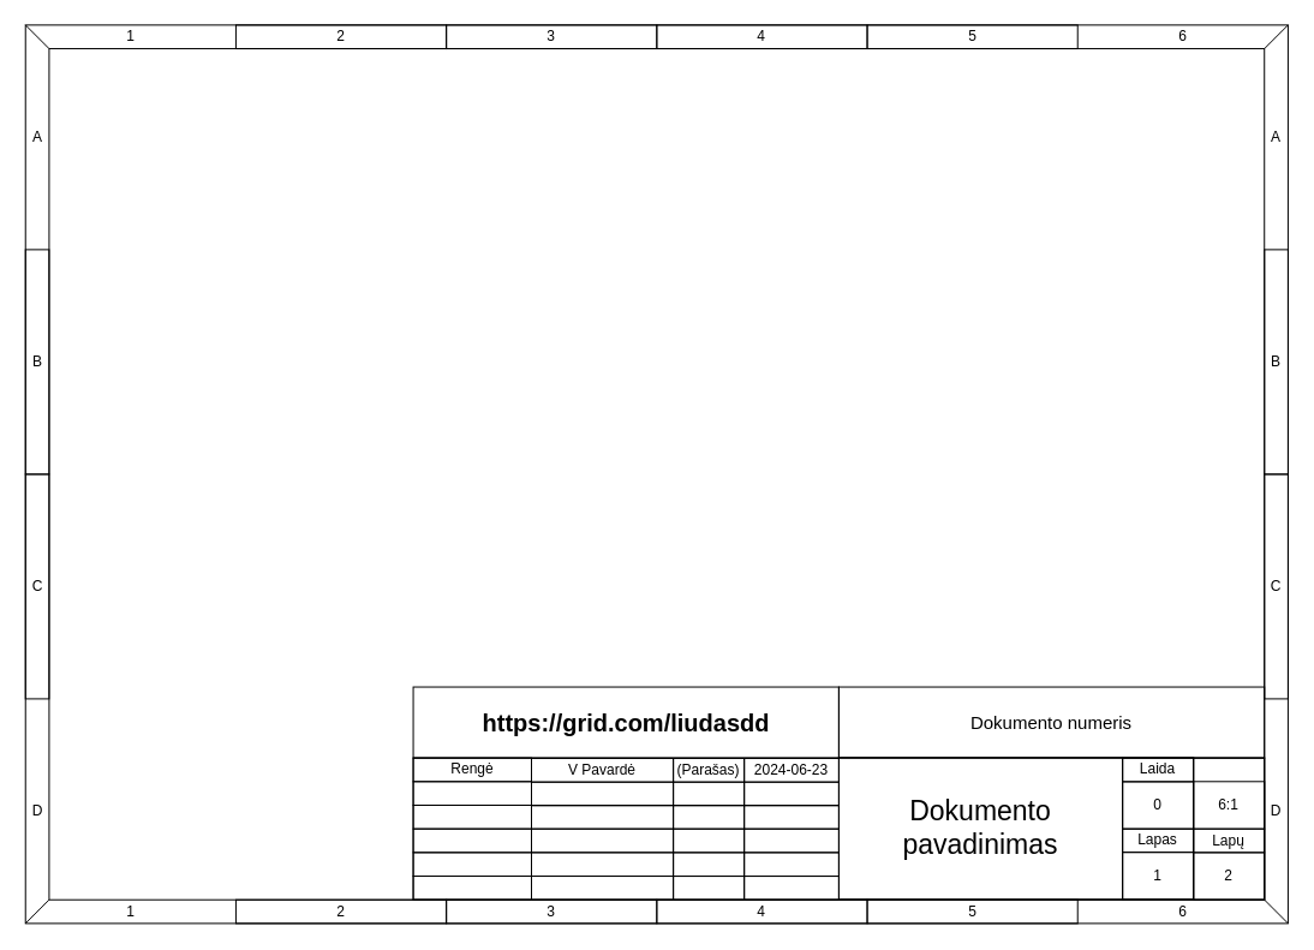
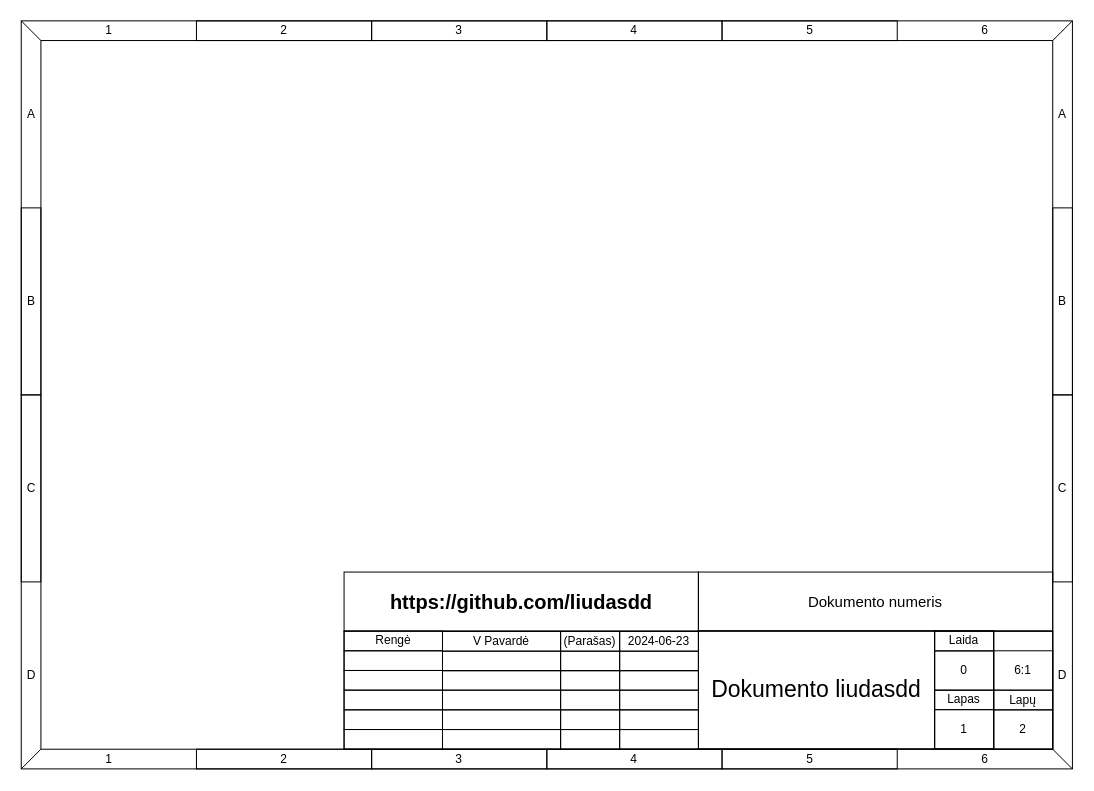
  <mxCell id="0" />
  <mxCell id="1" value="Frame" style="locked=1;" parent="0" />
  <mxCell id="2" value="" style="whiteSpace=wrap;html=1;fillColor=none;fontFamily=Arial;" parent="1" vertex="1"><mxGeometry x="20.74" y="20.37" width="1051.179" height="748.03" as="geometry" /></mxCell>
  <mxCell id="3" value="" style="whiteSpace=wrap;html=1;fillColor=none;fontFamily=Arial;" parent="1" vertex="1"><mxGeometry x="40.425" y="40.055" width="1011.809" height="708.66" as="geometry" /></mxCell>
  <mxCell id="4" value="" style="endArrow=none;html=1;entryX=0;entryY=0;entryDx=0;entryDy=0;exitX=0;exitY=0;exitDx=0;exitDy=0;fontFamily=Arial;" parent="1" source="3" target="2" edge="1"><mxGeometry width="50" height="50" relative="1" as="geometry"><mxPoint x="372" y="411" as="sourcePoint" /><mxPoint x="422" y="361" as="targetPoint" /></mxGeometry></mxCell>
  <mxCell id="5" value="" style="endArrow=none;html=1;entryX=0;entryY=1;entryDx=0;entryDy=0;exitX=0;exitY=1;exitDx=0;exitDy=0;fontFamily=Arial;" parent="1" source="2" target="3" edge="1"><mxGeometry width="50" height="50" relative="1" as="geometry"><mxPoint x="-8" y="30" as="sourcePoint" /><mxPoint x="-28.315" y="10.685" as="targetPoint" /></mxGeometry></mxCell>
  <mxCell id="6" value="" style="endArrow=none;html=1;entryX=1;entryY=0;entryDx=0;entryDy=0;exitX=1;exitY=0;exitDx=0;exitDy=0;fontFamily=Arial;" parent="1" source="2" target="3" edge="1"><mxGeometry width="50" height="50" relative="1" as="geometry"><mxPoint x="1132" y="221" as="sourcePoint" /><mxPoint x="1152" y="141" as="targetPoint" /></mxGeometry></mxCell>
  <mxCell id="7" value="" style="group;container=1;fontFamily=Arial;" parent="1" vertex="1" connectable="0"><mxGeometry x="343.574" y="571.55" width="708.67" height="177.185" as="geometry" /></mxCell>
  <mxCell id="8" value="" style="whiteSpace=wrap;html=1;fillColor=none;fontFamily=Arial;" parent="7" vertex="1"><mxGeometry x="275.59" y="79.135" width="78.74" height="19.685" as="geometry" /></mxCell>
  <mxCell id="9" value="" style="whiteSpace=wrap;html=1;fillColor=none;fontFamily=Arial;" parent="7" vertex="1"><mxGeometry x="216.535" y="157.495" width="59.055" height="19.685" as="geometry" /></mxCell>
  <mxCell id="10" value="" style="whiteSpace=wrap;html=1;fillColor=none;fontFamily=Arial;" parent="7" vertex="1"><mxGeometry x="216.535" y="137.815" width="59.055" height="19.685" as="geometry" /></mxCell>
  <mxCell id="11" value="" style="whiteSpace=wrap;html=1;fillColor=none;fontFamily=Arial;" parent="7" vertex="1"><mxGeometry x="216.535" y="118.135" width="59.055" height="19.685" as="geometry" /></mxCell>
  <mxCell id="12" value="" style="whiteSpace=wrap;html=1;fillColor=none;fontFamily=Arial;" parent="7" vertex="1"><mxGeometry x="216.535" y="98.455" width="59.055" height="19.685" as="geometry" /></mxCell>
  <mxCell id="13" value="" style="whiteSpace=wrap;html=1;fillColor=none;fontFamily=Arial;" parent="7" vertex="1"><mxGeometry x="216.535" y="79.135" width="59.055" height="19.685" as="geometry" /></mxCell>
  <mxCell id="14" value="(Parašas)" style="whiteSpace=wrap;html=1;fillColor=none;fontFamily=Arial;" parent="7" vertex="1"><mxGeometry x="216.535" y="59.455" width="59.055" height="19.685" as="geometry" /></mxCell>
  <mxCell id="15" value="" style="whiteSpace=wrap;html=1;fillColor=none;fontFamily=Arial;" parent="7" vertex="1"><mxGeometry x="98.425" y="157.485" width="118.11" height="19.685" as="geometry" /></mxCell>
  <mxCell id="16" value="" style="whiteSpace=wrap;html=1;fillColor=none;fontFamily=Arial;" parent="7" vertex="1"><mxGeometry x="98.425" y="137.805" width="118.11" height="19.685" as="geometry" /></mxCell>
  <mxCell id="17" value="" style="whiteSpace=wrap;html=1;fillColor=none;fontFamily=Arial;" parent="7" vertex="1"><mxGeometry x="98.425" y="118.125" width="118.11" height="19.685" as="geometry" /></mxCell>
  <mxCell id="18" value="" style="whiteSpace=wrap;html=1;fillColor=none;fontFamily=Arial;" parent="7" vertex="1"><mxGeometry x="98.425" y="98.445" width="118.11" height="19.685" as="geometry" /></mxCell>
  <mxCell id="19" value="" style="whiteSpace=wrap;html=1;fillColor=none;fontFamily=Arial;" parent="7" vertex="1"><mxGeometry x="98.425" y="79.125" width="118.11" height="19.685" as="geometry" /></mxCell>
  <mxCell id="20" value="V Pavardė" style="whiteSpace=wrap;html=1;fillColor=none;fontFamily=Arial;" parent="7" vertex="1"><mxGeometry x="98.425" y="59.445" width="118.11" height="19.685" as="geometry" /></mxCell>
  <mxCell id="21" value="" style="endArrow=none;html=1;exitX=1;exitY=1;exitDx=0;exitDy=0;entryX=1;entryY=1;entryDx=0;entryDy=0;fontFamily=Arial;" parent="7" source="2" edge="1"><mxGeometry width="50" height="50" relative="1" as="geometry"><mxPoint x="-391.575" y="206.85" as="sourcePoint" /><mxPoint x="708.66" y="177.165" as="targetPoint" /></mxGeometry></mxCell>
  <mxCell id="22" value="" style="whiteSpace=wrap;html=1;fillColor=none;fontFamily=Arial;" parent="7" vertex="1"><mxGeometry y="59.055" width="708.66" height="118.11" as="geometry" /></mxCell>
  <mxCell id="23" value="Dokumento numeris" style="whiteSpace=wrap;html=1;fillColor=none;fontFamily=Arial;fontSize=15;" parent="7" vertex="1"><mxGeometry x="354.33" width="354.33" height="59.055" as="geometry" /></mxCell>
- <mxCell id="24" value="https://grid.com/liudasdd" style="whiteSpace=wrap;html=1;fillColor=none;fontFamily=Arial;fontStyle=1;fontSize=20;container=1;" parent="7" vertex="1"><mxGeometry y="0.005" width="354.33" height="59.055" as="geometry"><mxRectangle y="0.005" width="110" height="30" as="alternateBounds" /></mxGeometry></mxCell>
+ <mxCell id="24" value="https://github.com/liudasdd" style="whiteSpace=wrap;html=1;fillColor=none;fontFamily=Arial;fontStyle=1;fontSize=20;container=1;" parent="7" vertex="1"><mxGeometry y="0.005" width="354.33" height="59.055" as="geometry"><mxRectangle y="0.005" width="110" height="30" as="alternateBounds" /></mxGeometry></mxCell>
  <mxCell id="25" value="" style="whiteSpace=wrap;html=1;fillColor=none;fontFamily=Arial;" parent="7" vertex="1"><mxGeometry x="649.61" y="59.065" width="59.055" height="118.11" as="geometry" /></mxCell>
  <mxCell id="26" value="" style="whiteSpace=wrap;html=1;fillColor=none;fontFamily=Arial;" parent="7" vertex="1"><mxGeometry x="590.55" y="58.685" width="59.055" height="118.11" as="geometry" /></mxCell>
- <mxCell id="27" value="&lt;font style=&quot;font-size: 23px&quot;&gt;Dokumento pavadinimas&lt;/font&gt;" style="whiteSpace=wrap;html=1;fillColor=none;fontFamily=Arial;" parent="7" vertex="1"><mxGeometry x="354.33" y="58.685" width="236.22" height="118.11" as="geometry" /></mxCell>
+ <mxCell id="27" value="&lt;font style=&quot;font-size: 23px&quot;&gt;Dokumento liudasdd&lt;/font&gt;" style="whiteSpace=wrap;html=1;fillColor=none;fontFamily=Arial;" parent="7" vertex="1"><mxGeometry x="354.33" y="58.685" width="236.22" height="118.11" as="geometry" /></mxCell>
  <mxCell id="28" value="" style="whiteSpace=wrap;html=1;fillColor=none;fontFamily=Arial;" parent="7" vertex="1"><mxGeometry y="157.48" width="98.425" height="19.685" as="geometry" /></mxCell>
  <mxCell id="29" value="" style="whiteSpace=wrap;html=1;fillColor=none;fontFamily=Arial;" parent="7" vertex="1"><mxGeometry y="137.795" width="98.425" height="19.685" as="geometry" /></mxCell>
  <mxCell id="30" value="" style="whiteSpace=wrap;html=1;fillColor=none;fontFamily=Arial;" parent="7" vertex="1"><mxGeometry y="118.11" width="98.425" height="19.685" as="geometry" /></mxCell>
  <mxCell id="31" value="" style="whiteSpace=wrap;html=1;fillColor=none;fontFamily=Arial;" parent="7" vertex="1"><mxGeometry y="98.425" width="98.425" height="19.685" as="geometry" /></mxCell>
  <mxCell id="32" value="" style="whiteSpace=wrap;html=1;fillColor=none;fontFamily=Arial;" parent="7" vertex="1"><mxGeometry y="78.745" width="98.425" height="19.685" as="geometry" /></mxCell>
  <mxCell id="33" value="Rengė" style="whiteSpace=wrap;html=1;fillColor=none;fontFamily=Arial;" parent="7" vertex="1"><mxGeometry y="59.065" width="98.425" height="19.685" as="geometry" /></mxCell>
  <mxCell id="34" value="" style="whiteSpace=wrap;html=1;fillColor=none;fontFamily=Arial;" parent="7" vertex="1"><mxGeometry x="275.59" y="157.495" width="78.74" height="19.685" as="geometry" /></mxCell>
  <mxCell id="35" value="" style="whiteSpace=wrap;html=1;fillColor=none;fontFamily=Arial;" parent="7" vertex="1"><mxGeometry x="275.59" y="137.815" width="78.74" height="19.685" as="geometry" /></mxCell>
  <mxCell id="36" value="" style="whiteSpace=wrap;html=1;fillColor=none;fontFamily=Arial;" parent="7" vertex="1"><mxGeometry x="275.59" y="118.135" width="78.74" height="19.685" as="geometry" /></mxCell>
  <mxCell id="37" value="" style="whiteSpace=wrap;html=1;fillColor=none;fontFamily=Arial;" parent="7" vertex="1"><mxGeometry x="275.59" y="98.455" width="78.74" height="19.685" as="geometry" /></mxCell>
  <mxCell id="38" value="2024-06-23" style="whiteSpace=wrap;html=1;fillColor=none;fontFamily=Arial;" parent="7" vertex="1"><mxGeometry x="275.59" y="59.455" width="78.74" height="19.685" as="geometry" /></mxCell>
  <mxCell id="39" value="1" style="whiteSpace=wrap;html=1;fillColor=none;fontFamily=Arial;" parent="7" vertex="1"><mxGeometry x="590.55" y="137.615" width="59.06" height="39.37" as="geometry" /></mxCell>
  <mxCell id="40" value="Lapas" style="whiteSpace=wrap;html=1;fillColor=none;fontFamily=Arial;" parent="7" vertex="1"><mxGeometry x="590.55" y="117.935" width="59.055" height="19.685" as="geometry" /></mxCell>
  <mxCell id="41" value="0" style="whiteSpace=wrap;html=1;fillColor=none;fontFamily=Arial;" parent="7" vertex="1"><mxGeometry x="590.55" y="78.935" width="59.055" height="39.37" as="geometry" /></mxCell>
  <mxCell id="42" value="Laida" style="whiteSpace=wrap;html=1;fillColor=none;fontFamily=Arial;" parent="7" vertex="1"><mxGeometry x="590.55" y="59.055" width="59.055" height="19.685" as="geometry" /></mxCell>
  <mxCell id="43" value="2" style="whiteSpace=wrap;html=1;fillColor=none;fontFamily=Arial;" parent="7" vertex="1"><mxGeometry x="649.61" y="137.815" width="59.055" height="39.37" as="geometry" /></mxCell>
  <mxCell id="44" value="Lapų" style="whiteSpace=wrap;html=1;fillColor=none;fontFamily=Arial;" parent="7" vertex="1"><mxGeometry x="649.61" y="118.135" width="59.055" height="19.685" as="geometry" /></mxCell>
  <mxCell id="45" value="6:1" style="whiteSpace=wrap;html=1;fillColor=none;fontFamily=Arial;" parent="7" vertex="1"><mxGeometry x="649.61" y="78.745" width="59.06" height="39.37" as="geometry" /></mxCell>
  <mxCell id="46" value="Reference grid" style="locked=1;" parent="0" />
  <mxCell id="47" value="1" style="rounded=0;whiteSpace=wrap;html=1;strokeColor=none;fillColor=none;" vertex="1" parent="46"><mxGeometry x="20.74" y="20.37" width="175.2" height="19.685" as="geometry" /></mxCell>
  <mxCell id="48" value="2" style="rounded=0;whiteSpace=wrap;html=1;strokeColor=default;fillColor=none;" vertex="1" parent="46"><mxGeometry x="195.94" y="20.37" width="175.2" height="19.685" as="geometry" /></mxCell>
  <mxCell id="49" value="3" style="rounded=0;whiteSpace=wrap;html=1;strokeColor=default;fillColor=none;" vertex="1" parent="46"><mxGeometry x="371.14" y="20.37" width="175.2" height="19.685" as="geometry" /></mxCell>
  <mxCell id="50" value="4" style="rounded=0;whiteSpace=wrap;html=1;strokeColor=default;fillColor=none;" vertex="1" parent="46"><mxGeometry x="546.34" y="20.37" width="175.2" height="19.685" as="geometry" /></mxCell>
  <mxCell id="51" value="5" style="rounded=0;whiteSpace=wrap;html=1;strokeColor=default;fillColor=none;" vertex="1" parent="46"><mxGeometry x="721.54" y="20.37" width="175.2" height="19.685" as="geometry" /></mxCell>
  <mxCell id="52" value="6" style="rounded=0;whiteSpace=wrap;html=1;strokeColor=none;fillColor=none;" vertex="1" parent="46"><mxGeometry x="896.74" y="20.37" width="175.2" height="19.685" as="geometry" /></mxCell>
  <mxCell id="53" value="A" style="rounded=0;whiteSpace=wrap;html=1;strokeColor=none;fillColor=none;" vertex="1" parent="46"><mxGeometry x="20.74" y="20.37" width="19.685" height="187.007" as="geometry" /></mxCell>
  <mxCell id="54" value="B" style="rounded=0;whiteSpace=wrap;html=1;strokeColor=default;fillColor=none;" vertex="1" parent="46"><mxGeometry x="20.74" y="207.38" width="19.685" height="187.007" as="geometry" /></mxCell>
  <mxCell id="55" value="C" style="rounded=0;whiteSpace=wrap;html=1;strokeColor=default;fillColor=none;" vertex="1" parent="46"><mxGeometry x="20.74" y="394.39" width="19.685" height="187.007" as="geometry" /></mxCell>
  <mxCell id="56" value="D" style="rounded=0;whiteSpace=wrap;html=1;strokeColor=none;fillColor=none;" vertex="1" parent="46"><mxGeometry x="20.74" y="581.4" width="19.685" height="187.007" as="geometry" /></mxCell>
  <mxCell id="57" value="1" style="rounded=0;whiteSpace=wrap;html=1;strokeColor=none;fillColor=none;" vertex="1" parent="46"><mxGeometry x="20.74" y="748.72" width="175.2" height="19.685" as="geometry" /></mxCell>
  <mxCell id="58" value="2" style="rounded=0;whiteSpace=wrap;html=1;strokeColor=default;fillColor=none;" vertex="1" parent="46"><mxGeometry x="195.94" y="748.72" width="175.2" height="19.685" as="geometry" /></mxCell>
  <mxCell id="59" value="3" style="rounded=0;whiteSpace=wrap;html=1;strokeColor=default;fillColor=none;" vertex="1" parent="46"><mxGeometry x="371.14" y="748.72" width="175.2" height="19.685" as="geometry" /></mxCell>
  <mxCell id="60" value="4" style="rounded=0;whiteSpace=wrap;html=1;strokeColor=default;fillColor=none;" vertex="1" parent="46"><mxGeometry x="546.34" y="748.72" width="175.2" height="19.685" as="geometry" /></mxCell>
  <mxCell id="61" value="5" style="rounded=0;whiteSpace=wrap;html=1;strokeColor=default;fillColor=none;" vertex="1" parent="46"><mxGeometry x="721.54" y="748.72" width="175.2" height="19.685" as="geometry" /></mxCell>
  <mxCell id="62" value="6" style="rounded=0;whiteSpace=wrap;html=1;strokeColor=none;fillColor=none;" vertex="1" parent="46"><mxGeometry x="896.74" y="748.72" width="175.2" height="19.685" as="geometry" /></mxCell>
  <mxCell id="63" value="A" style="rounded=0;whiteSpace=wrap;html=1;strokeColor=none;fillColor=none;" vertex="1" parent="46"><mxGeometry x="1052.26" y="20.37" width="19.685" height="187.007" as="geometry" /></mxCell>
  <mxCell id="64" value="B" style="rounded=0;whiteSpace=wrap;html=1;strokeColor=default;fillColor=none;" vertex="1" parent="46"><mxGeometry x="1052.26" y="207.38" width="19.685" height="187.007" as="geometry" /></mxCell>
  <mxCell id="65" value="C" style="rounded=0;whiteSpace=wrap;html=1;strokeColor=default;fillColor=none;" vertex="1" parent="46"><mxGeometry x="1052.26" y="394.39" width="19.685" height="187.007" as="geometry" /></mxCell>
  <mxCell id="66" value="D" style="rounded=0;whiteSpace=wrap;html=1;strokeColor=none;fillColor=none;" vertex="1" parent="46"><mxGeometry x="1052.26" y="581.4" width="19.685" height="187.007" as="geometry" /></mxCell>
  <mxCell id="67" value="Brėžinys" style="" parent="0" />
